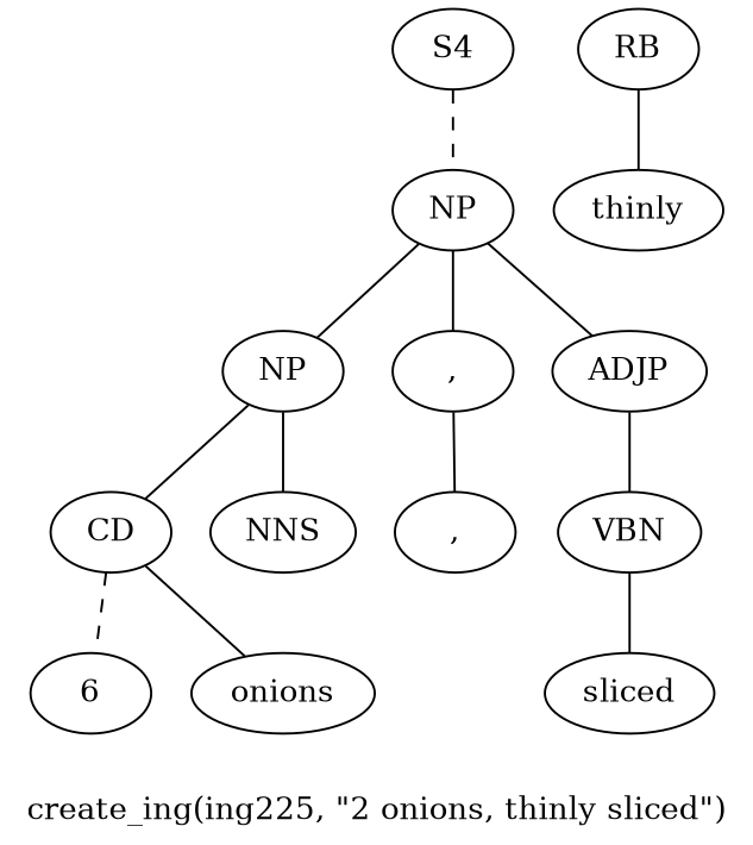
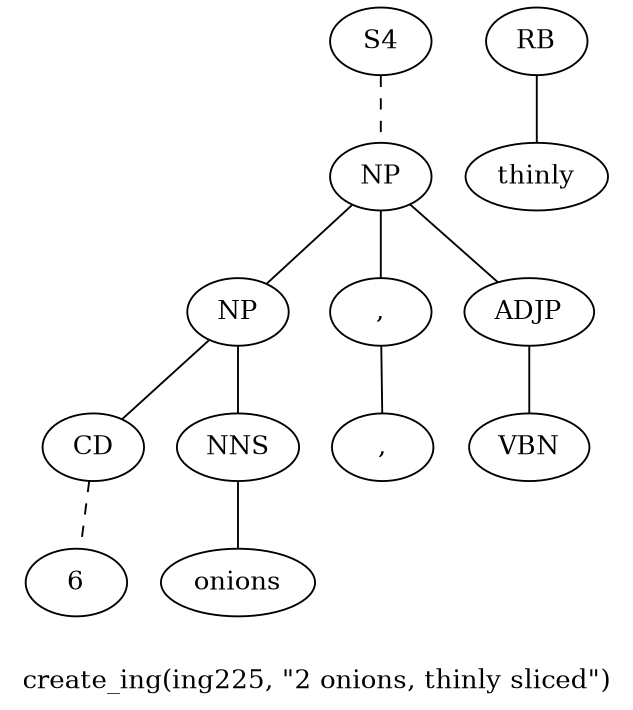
  graph {
    label="create_ing(ing225, \"2 onions, thinly sliced\")"
    edge [style=solid]
    n1 [label=S4]
    n2 [label=NP]
    n3 [label=NP]
    n4 [label=","]
    n5 [label=ADJP]
    n6 [label=CD]
    n7 [label=NNS]
    n8 [label=","]
    n9 [label=VBN]
    n10 [label=6]
    n11 [label=onions]
    n12 [label=RB]
    n13 [label=thinly]
-   n14 [label=sliced]
    n1 -- n2 [style=dashed]
    n2 -- n3
    n2 -- n4
    n2 -- n5
    n3 -- n6
    n3 -- n7
    n4 -- n8
    n5 -- n9
    n6 -- n10 [style=dashed]
-   n6 -- n11
-   n9 -- n14
+   n7 -- n11
    n12 -- n13
  }
